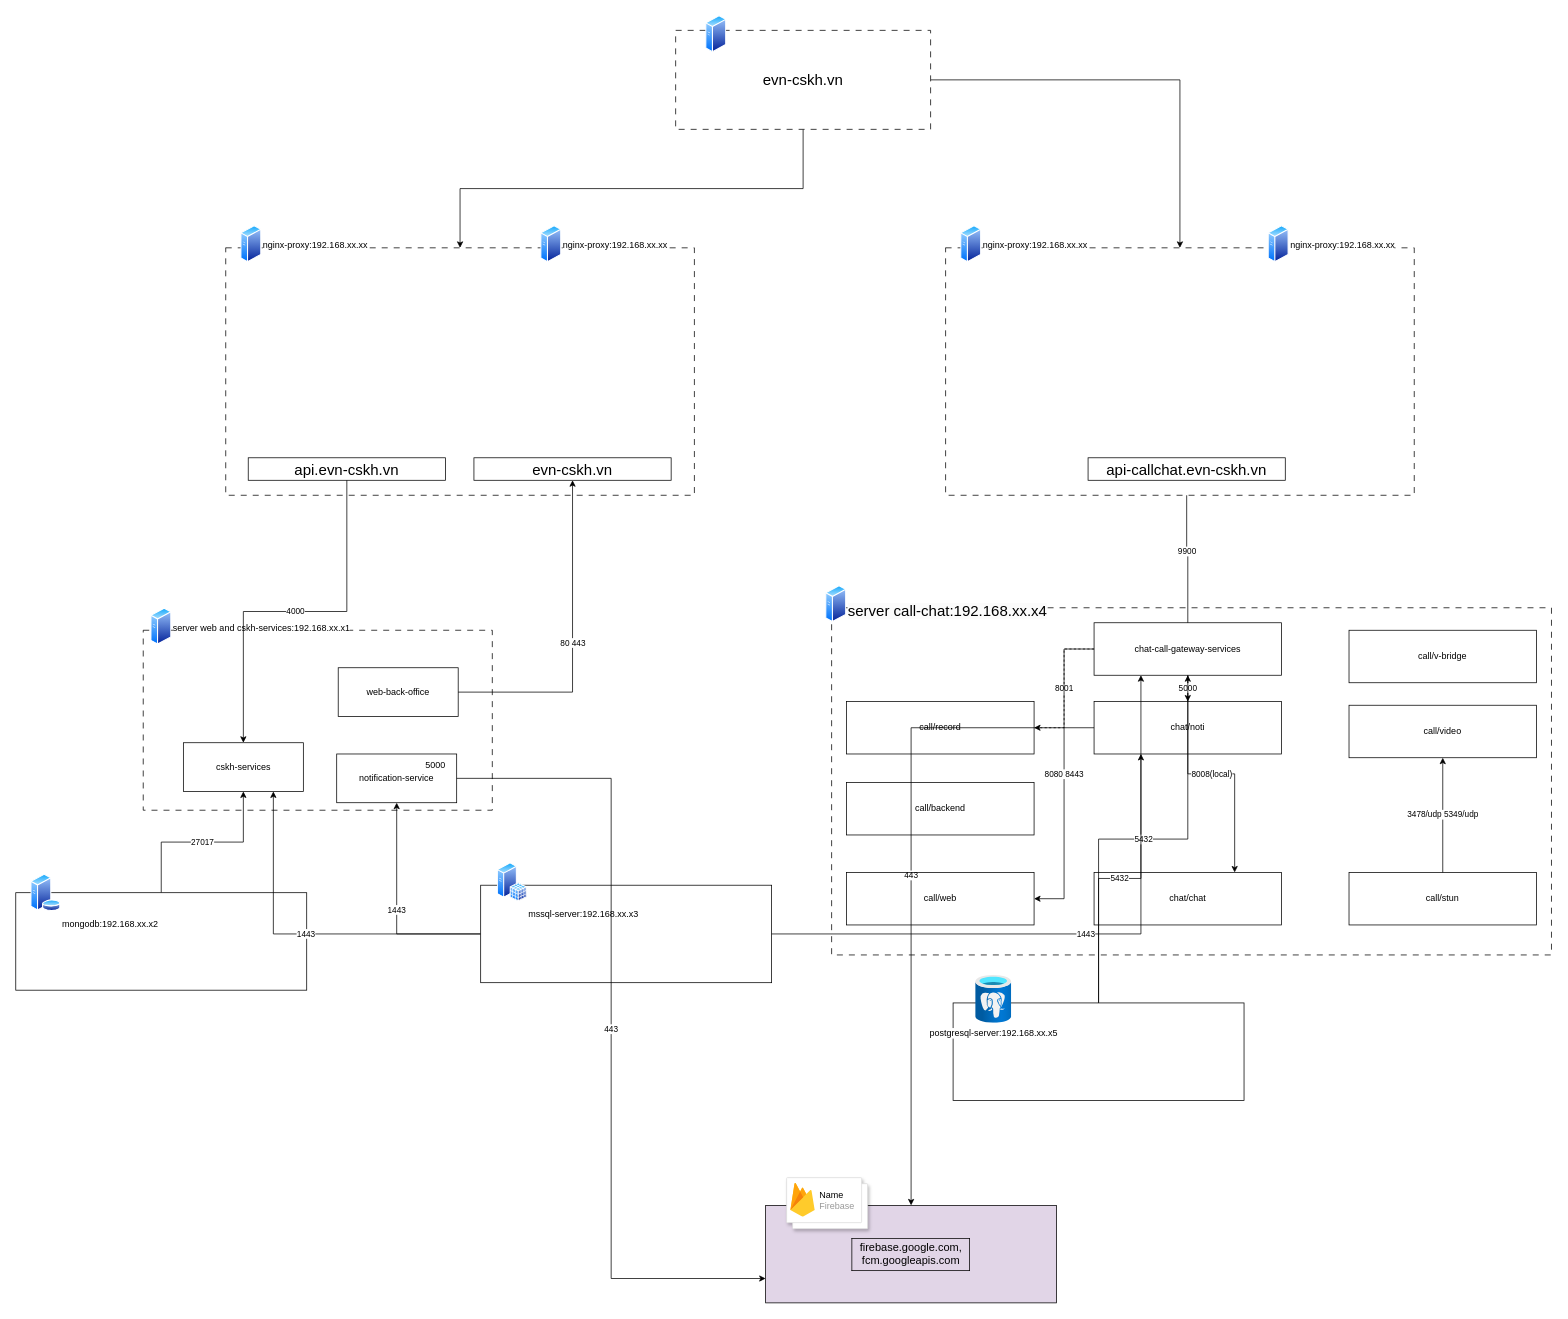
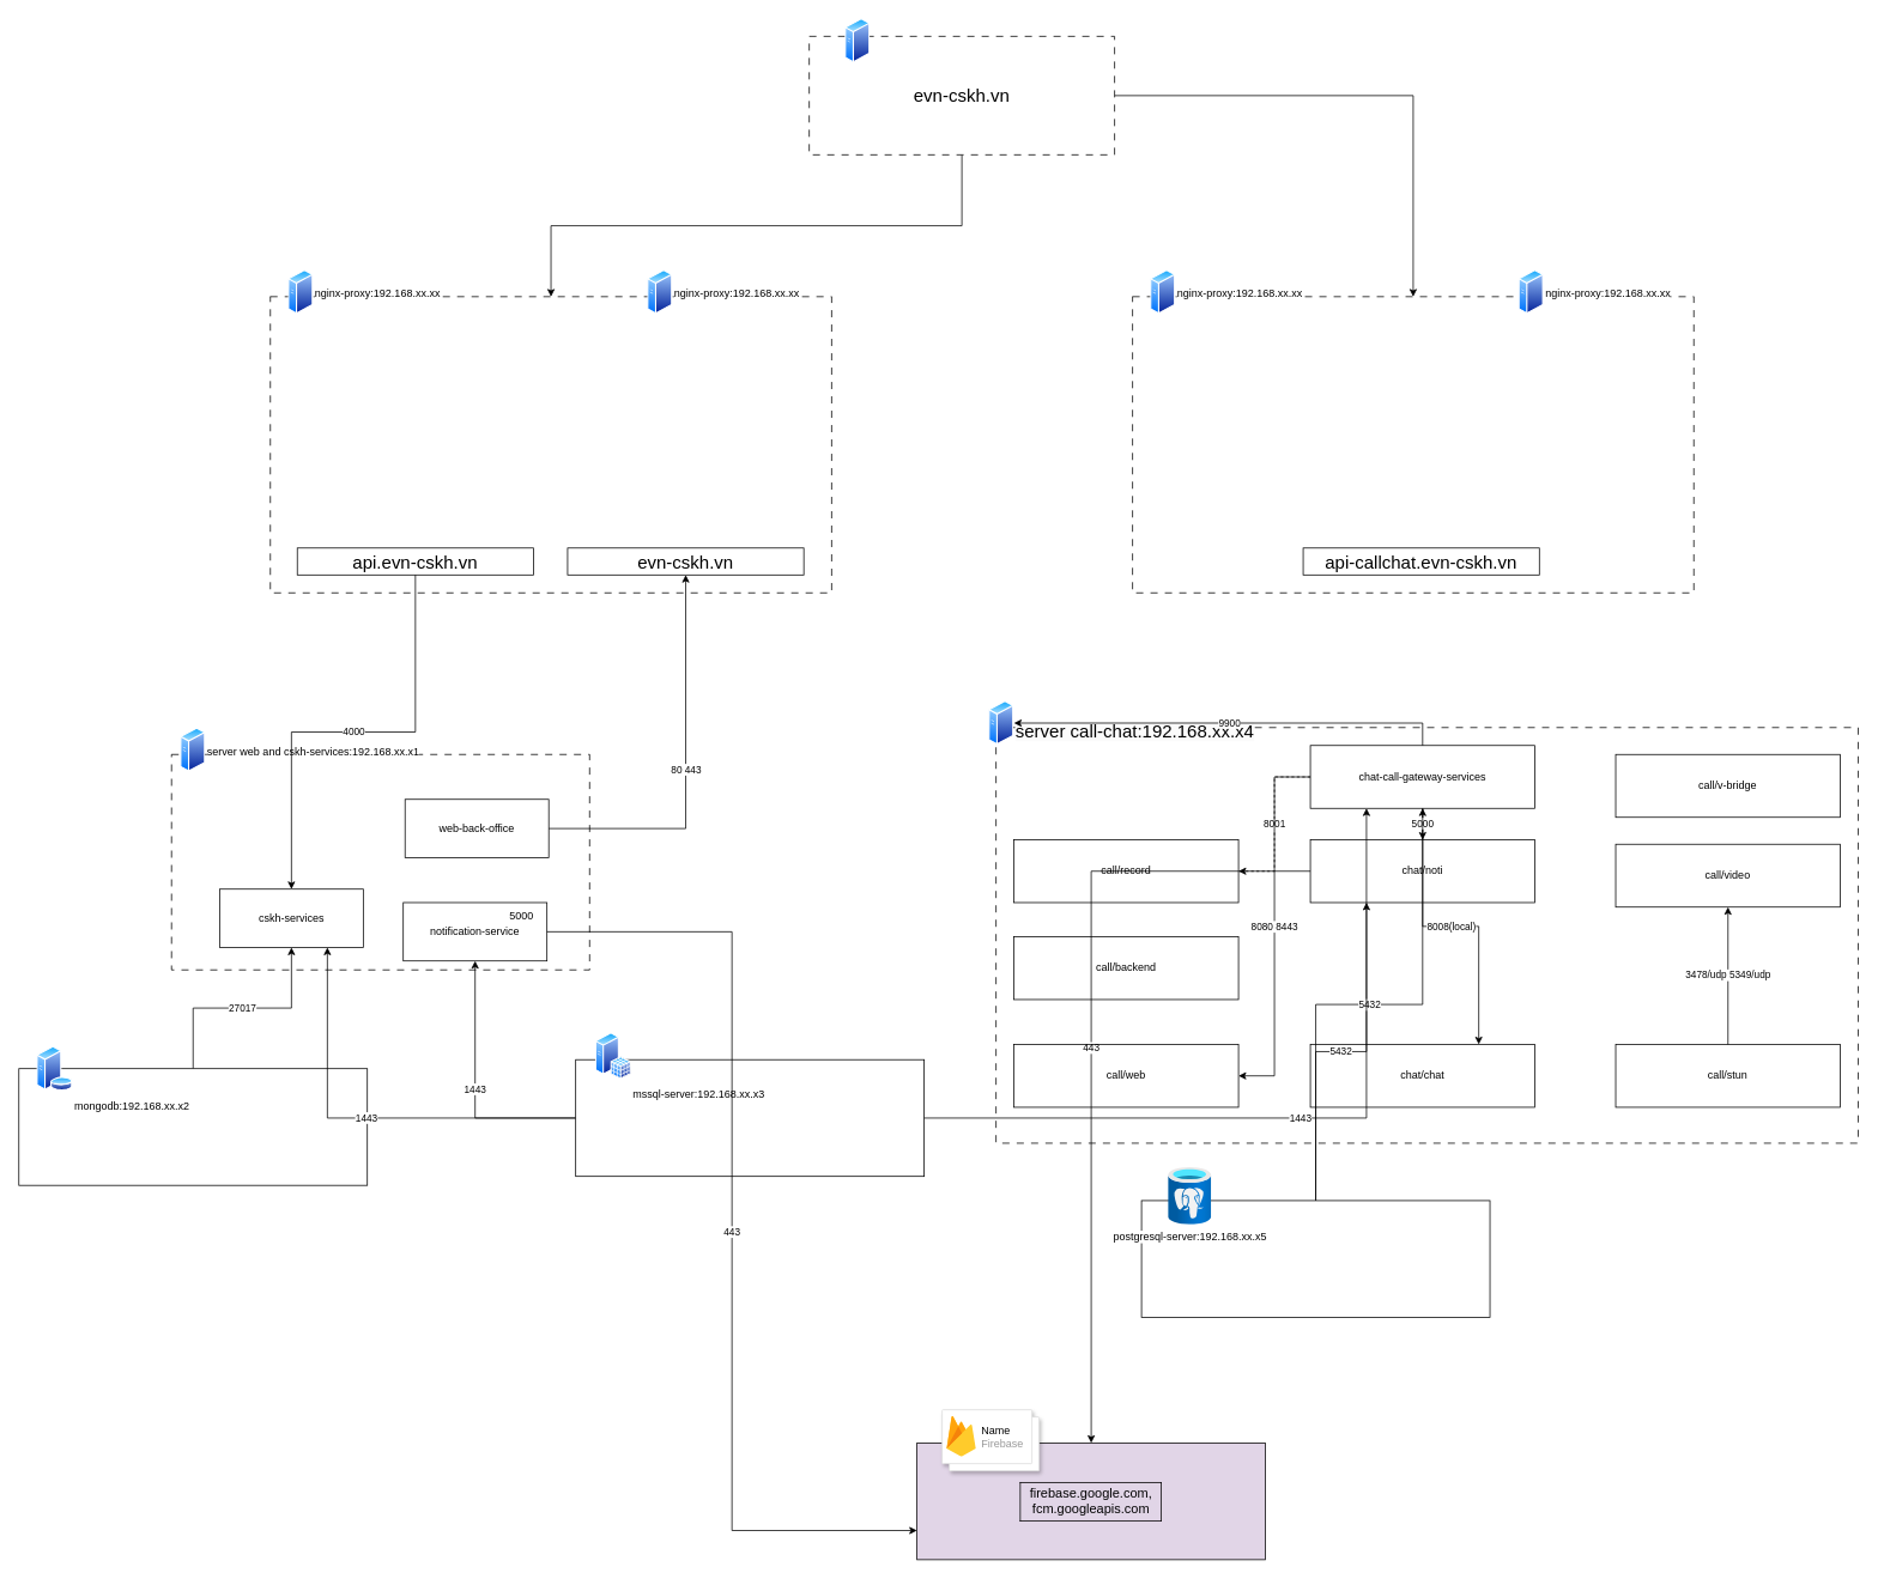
  <mxCell id="0" />
  <mxCell id="1" parent="0" />
  <mxCell id="2" style="edgeStyle=orthogonalEdgeStyle;rounded=0;orthogonalLoop=1;jettySize=auto;html=1;entryX=0.5;entryY=0;entryDx=0;entryDy=0;" edge="1" parent="1" source="4" target="48"><mxGeometry relative="1" as="geometry" /></mxCell>
  <mxCell id="3" style="edgeStyle=orthogonalEdgeStyle;rounded=0;orthogonalLoop=1;jettySize=auto;html=1;entryX=0.5;entryY=0;entryDx=0;entryDy=0;" edge="1" parent="1" source="4" target="45"><mxGeometry relative="1" as="geometry" /></mxCell>
  <mxCell id="4" value="&lt;span style=&quot;font-size: 20px;&quot;&gt;evn-cskh.vn&lt;/span&gt;" style="rounded=0;whiteSpace=wrap;html=1;strokeColor=default;dashed=1;dashPattern=8 8;" vertex="1" parent="1"><mxGeometry x="900" y="40" width="340" height="132" as="geometry" /></mxCell>
  <mxCell id="5" value="" style="image;aspect=fixed;perimeter=ellipsePerimeter;html=1;align=center;shadow=0;dashed=0;spacingTop=3;image=img/lib/active_directory/generic_server.svg;" vertex="1" parent="1"><mxGeometry x="940" y="20" width="28.0" height="50" as="geometry" /></mxCell>
  <mxCell id="6" value="" style="rounded=0;whiteSpace=wrap;html=1;dashed=1;dashPattern=8 8;" vertex="1" parent="1"><mxGeometry x="190" y="840" width="465.5" height="240" as="geometry" /></mxCell>
  <mxCell id="7" value="server web and cskh-services:192.168.xx.x1" style="image;aspect=fixed;perimeter=ellipsePerimeter;html=1;align=left;shadow=0;dashed=0;spacingTop=3;image=img/lib/active_directory/generic_server.svg;labelPosition=right;verticalLabelPosition=middle;verticalAlign=middle;" vertex="1" parent="1"><mxGeometry x="200" y="810" width="28.0" height="50" as="geometry" /></mxCell>
  <mxCell id="8" value="27017" style="edgeStyle=orthogonalEdgeStyle;rounded=0;orthogonalLoop=1;jettySize=auto;html=1;" edge="1" parent="1" source="9" target="33"><mxGeometry relative="1" as="geometry" /></mxCell>
  <mxCell id="9" value="" style="rounded=0;whiteSpace=wrap;html=1;" vertex="1" parent="1"><mxGeometry x="20" y="1190" width="388" height="130" as="geometry" /></mxCell>
  <mxCell id="10" value="1443" style="edgeStyle=orthogonalEdgeStyle;rounded=0;orthogonalLoop=1;jettySize=auto;html=1;entryX=0.75;entryY=1;entryDx=0;entryDy=0;" edge="1" parent="1" source="12" target="33"><mxGeometry relative="1" as="geometry" /></mxCell>
  <mxCell id="11" value="1443" style="edgeStyle=orthogonalEdgeStyle;rounded=0;orthogonalLoop=1;jettySize=auto;html=1;entryX=0.5;entryY=1;entryDx=0;entryDy=0;" edge="1" parent="1" source="12" target="35"><mxGeometry relative="1" as="geometry" /></mxCell>
  <mxCell id="12" value="" style="rounded=0;whiteSpace=wrap;html=1;" vertex="1" parent="1"><mxGeometry x="640" y="1180" width="388" height="130" as="geometry" /></mxCell>
  <mxCell id="13" value="mssql-server:192.168.xx.x3" style="image;aspect=fixed;perimeter=ellipsePerimeter;html=1;align=left;shadow=0;dashed=0;spacingTop=3;image=img/lib/active_directory/sql_server.svg;labelPosition=right;verticalLabelPosition=bottom;verticalAlign=top;imageBorder=none;" vertex="1" parent="1"><mxGeometry x="662" y="1150" width="40" height="51.95" as="geometry" /></mxCell>
  <mxCell id="14" value="" style="rounded=0;whiteSpace=wrap;html=1;dashed=1;dashPattern=8 8;" vertex="1" parent="1"><mxGeometry x="1108" y="810" width="960" height="463" as="geometry" /></mxCell>
  <mxCell id="15" value="&lt;br&gt;&lt;span style=&quot;color: rgb(0, 0, 0); font-family: Helvetica; font-size: 20px; font-style: normal; font-variant-ligatures: normal; font-variant-caps: normal; font-weight: 400; letter-spacing: normal; orphans: 2; text-indent: 0px; text-transform: none; widows: 2; word-spacing: 0px; -webkit-text-stroke-width: 0px; background-color: rgb(251, 251, 251); text-decoration-thickness: initial; text-decoration-style: initial; text-decoration-color: initial; float: none; display: inline !important;&quot;&gt;server call-chat:192.168.xx.x4&lt;/span&gt;&lt;br&gt;" style="image;aspect=fixed;perimeter=ellipsePerimeter;html=1;align=left;shadow=0;dashed=0;spacingTop=3;image=img/lib/active_directory/generic_server.svg;labelPosition=right;verticalLabelPosition=middle;verticalAlign=middle;" vertex="1" parent="1"><mxGeometry x="1100" y="780" width="28.0" height="50" as="geometry" /></mxCell>
  <mxCell id="16" value="443" style="edgeStyle=orthogonalEdgeStyle;rounded=0;orthogonalLoop=1;jettySize=auto;html=1;" edge="1" parent="1" source="17" target="42"><mxGeometry relative="1" as="geometry" /></mxCell>
  <mxCell id="17" value="chat/noti" style="text;html=1;strokeColor=default;fillColor=none;align=center;verticalAlign=middle;whiteSpace=wrap;rounded=0;" vertex="1" parent="1"><mxGeometry x="1458" y="935" width="250" height="70" as="geometry" /></mxCell>
  <mxCell id="18" value="call/record" style="text;html=1;strokeColor=default;fillColor=none;align=center;verticalAlign=middle;whiteSpace=wrap;rounded=0;" vertex="1" parent="1"><mxGeometry x="1128" y="935" width="250" height="70" as="geometry" /></mxCell>
  <mxCell id="19" value="call/video" style="text;html=1;strokeColor=default;fillColor=none;align=center;verticalAlign=middle;whiteSpace=wrap;rounded=0;" vertex="1" parent="1"><mxGeometry x="1798" y="940" width="250" height="70" as="geometry" /></mxCell>
  <mxCell id="20" value="call/backend" style="text;html=1;strokeColor=default;fillColor=none;align=center;verticalAlign=middle;whiteSpace=wrap;rounded=0;" vertex="1" parent="1"><mxGeometry x="1128" y="1043" width="250" height="70" as="geometry" /></mxCell>
  <mxCell id="21" value="call/web" style="text;html=1;strokeColor=default;fillColor=none;align=center;verticalAlign=middle;whiteSpace=wrap;rounded=0;" vertex="1" parent="1"><mxGeometry x="1128" y="1163" width="250" height="70" as="geometry" /></mxCell>
  <mxCell id="22" value="chat/chat" style="text;html=1;strokeColor=default;fillColor=none;align=center;verticalAlign=middle;whiteSpace=wrap;rounded=0;" vertex="1" parent="1"><mxGeometry x="1458" y="1163" width="250" height="70" as="geometry" /></mxCell>
  <mxCell id="23" value="3478/udp 5349/udp" style="edgeStyle=orthogonalEdgeStyle;rounded=0;orthogonalLoop=1;jettySize=auto;html=1;entryX=0.5;entryY=1;entryDx=0;entryDy=0;" edge="1" parent="1" source="24" target="19"><mxGeometry relative="1" as="geometry" /></mxCell>
  <mxCell id="24" value="call/stun" style="text;html=1;strokeColor=default;fillColor=none;align=center;verticalAlign=middle;whiteSpace=wrap;rounded=0;" vertex="1" parent="1"><mxGeometry x="1798" y="1163" width="250" height="70" as="geometry" /></mxCell>
- <mxCell id="25" value="9900" style="edgeStyle=orthogonalEdgeStyle;rounded=0;orthogonalLoop=1;jettySize=auto;html=1;entryX=0.5;entryY=1;entryDx=0;entryDy=0;exitX=0.5;exitY=0;exitDx=0;exitDy=0;" edge="1" parent="1" source="30" target="46"><mxGeometry relative="1" as="geometry" /></mxCell>
+ <mxCell id="25" value="9900" style="edgeStyle=orthogonalEdgeStyle;rounded=0;orthogonalLoop=1;jettySize=auto;html=1;exitX=0.5;exitY=0;exitDx=0;exitDy=0;" edge="1" parent="1" source="30" target="15"><mxGeometry relative="1" as="geometry" /></mxCell>
  <mxCell id="26" value="8008(local)" style="edgeStyle=orthogonalEdgeStyle;rounded=0;orthogonalLoop=1;jettySize=auto;html=1;entryX=0.75;entryY=0;entryDx=0;entryDy=0;" edge="1" parent="1" source="30" target="22"><mxGeometry relative="1" as="geometry" /></mxCell>
  <mxCell id="27" value="5000" style="edgeStyle=orthogonalEdgeStyle;rounded=0;orthogonalLoop=1;jettySize=auto;html=1;" edge="1" parent="1" source="30" target="17"><mxGeometry relative="1" as="geometry" /></mxCell>
  <mxCell id="28" value="8001" style="edgeStyle=orthogonalEdgeStyle;rounded=0;orthogonalLoop=1;jettySize=auto;html=1;entryX=1;entryY=0.5;entryDx=0;entryDy=0;dashed=1;" edge="1" parent="1" source="30" target="18"><mxGeometry relative="1" as="geometry" /></mxCell>
  <mxCell id="29" value="8080 8443" style="edgeStyle=orthogonalEdgeStyle;rounded=0;orthogonalLoop=1;jettySize=auto;html=1;entryX=1;entryY=0.5;entryDx=0;entryDy=0;" edge="1" parent="1" source="30" target="21"><mxGeometry relative="1" as="geometry" /></mxCell>
  <mxCell id="30" value="chat-call-gateway-services" style="text;html=1;strokeColor=default;fillColor=none;align=center;verticalAlign=middle;whiteSpace=wrap;rounded=0;" vertex="1" parent="1"><mxGeometry x="1458" y="830" width="250" height="70" as="geometry" /></mxCell>
  <mxCell id="31" value="call/v-bridge" style="text;html=1;strokeColor=default;fillColor=none;align=center;verticalAlign=middle;whiteSpace=wrap;rounded=0;" vertex="1" parent="1"><mxGeometry x="1798" y="840" width="250" height="70" as="geometry" /></mxCell>
  <mxCell id="32" value="web-back-office" style="text;html=1;strokeColor=default;fillColor=none;align=center;verticalAlign=middle;whiteSpace=wrap;rounded=0;" vertex="1" parent="1"><mxGeometry x="450" y="890" width="160" height="65" as="geometry" /></mxCell>
  <mxCell id="33" value="cskh-services" style="text;html=1;strokeColor=default;fillColor=none;align=center;verticalAlign=middle;whiteSpace=wrap;rounded=0;" vertex="1" parent="1"><mxGeometry x="243.5" y="990" width="160" height="65" as="geometry" /></mxCell>
  <mxCell id="34" value="443" style="edgeStyle=orthogonalEdgeStyle;rounded=0;orthogonalLoop=1;jettySize=auto;html=1;entryX=0;entryY=0.75;entryDx=0;entryDy=0;" edge="1" parent="1" source="35" target="42"><mxGeometry relative="1" as="geometry" /></mxCell>
  <mxCell id="35" value="notification-service" style="text;html=1;strokeColor=default;fillColor=none;align=center;verticalAlign=middle;whiteSpace=wrap;rounded=0;" vertex="1" parent="1"><mxGeometry x="448" y="1005" width="160" height="65" as="geometry" /></mxCell>
  <mxCell id="36" value="mongodb:192.168.xx.x2" style="image;aspect=fixed;perimeter=ellipsePerimeter;html=1;align=left;shadow=0;dashed=0;spacingTop=3;image=img/lib/active_directory/database_server.svg;labelPosition=right;verticalLabelPosition=bottom;verticalAlign=top;labelBorderColor=none;fontSize=12;noLabel=0;portConstraintRotation=0;snapToPoint=0;container=1;fixDash=0;collapsible=0;metaEdit=0;backgroundOutline=0;autosize=0;fixedWidth=0;resizeWidth=0;treeFolding=0;treeMoving=0;enumerate=0;comic=0;flipH=0;flipV=0;direction=east;" vertex="1" parent="1"><mxGeometry x="40" y="1164.95" width="40" height="50" as="geometry" /></mxCell>
  <mxCell id="37" value="5000" style="text;html=1;strokeColor=none;fillColor=none;align=center;verticalAlign=middle;whiteSpace=wrap;rounded=0;" vertex="1" parent="1"><mxGeometry x="550" y="1005" width="60" height="30" as="geometry" /></mxCell>
  <mxCell id="38" value="5432" style="edgeStyle=orthogonalEdgeStyle;rounded=0;orthogonalLoop=1;jettySize=auto;html=1;entryX=0.25;entryY=1;entryDx=0;entryDy=0;" edge="1" parent="1" source="40" target="17"><mxGeometry relative="1" as="geometry" /></mxCell>
  <mxCell id="39" value="5432" style="edgeStyle=orthogonalEdgeStyle;rounded=0;orthogonalLoop=1;jettySize=auto;html=1;entryX=0.5;entryY=1;entryDx=0;entryDy=0;" edge="1" parent="1" source="40" target="30"><mxGeometry relative="1" as="geometry" /></mxCell>
  <mxCell id="40" value="" style="rounded=0;whiteSpace=wrap;html=1;" vertex="1" parent="1"><mxGeometry x="1270" y="1337" width="388" height="130" as="geometry" /></mxCell>
  <mxCell id="41" value="postgresql-server:192.168.xx.x5" style="image;aspect=fixed;html=1;points=[];align=center;fontSize=12;image=img/lib/azure2/databases/Azure_Database_PostgreSQL_Server.svg;" vertex="1" parent="1"><mxGeometry x="1300" y="1300" width="48" height="64" as="geometry" /></mxCell>
  <mxCell id="42" value="&lt;div style=&quot;font-size: medium; text-align: start;&quot; data-ccp-timestamp=&quot;1702440388565&quot;&gt;&lt;table style=&quot;border-collapse: collapse; width: 119pt;&quot; width=&quot;158&quot;&gt;&lt;colgroup&gt;&lt;col style=&quot;width: 119pt;&quot; width=&quot;158&quot;&gt;&lt;/colgroup&gt;&lt;tbody&gt;&lt;tr style=&quot;height: 30pt;&quot; height=&quot;40&quot;&gt;&lt;td style=&quot;padding-top: 1px; padding-right: 1px; padding-left: 1px; font-size: 11pt; font-family: Calibri, sans-serif; vertical-align: middle; border: 0.5pt solid windowtext; text-align: center; width: 119pt; height: 30pt;&quot; class=&quot;xl22&quot; height=&quot;40&quot; width=&quot;158&quot;&gt;firebase.google.com,&lt;br&gt;fcm.googleapis.com&lt;/td&gt;&lt;/tr&gt;&lt;/tbody&gt;&lt;/table&gt;&lt;/div&gt;" style="rounded=0;whiteSpace=wrap;html=1;fillColor=#e1d5e7;" vertex="1" parent="1"><mxGeometry x="1020" y="1607" width="388" height="130" as="geometry" /></mxCell>
  <mxCell id="43" value="" style="shape=mxgraph.gcp2.doubleRect;strokeColor=#dddddd;shadow=1;strokeWidth=1;" vertex="1" parent="1"><mxGeometry x="1048" y="1570" width="108" height="68" as="geometry" /></mxCell>
  <mxCell id="44" value="&lt;font color=&quot;#000000&quot;&gt;Name&lt;/font&gt;&lt;br&gt;Firebase" style="sketch=0;dashed=0;connectable=0;html=1;fillColor=#5184F3;strokeColor=none;shape=mxgraph.gcp2.firebase;part=1;labelPosition=right;verticalLabelPosition=middle;align=left;verticalAlign=middle;spacingLeft=5;fontColor=#999999;fontSize=12;" vertex="1" parent="43"><mxGeometry width="32.4" height="45" relative="1" as="geometry"><mxPoint x="5" y="7" as="offset" /></mxGeometry></mxCell>
  <mxCell id="45" value="&lt;img height=&quot;273&quot; width=&quot;520&quot; src=&quot;https://www.logolynx.com/images/logolynx/36/365d798498d05456efb0e89133938543.png&quot;&gt;" style="rounded=0;whiteSpace=wrap;html=1;shadow=0;strokeWidth=1;glass=0;dashed=1;dashPattern=8 8;" vertex="1" parent="1"><mxGeometry x="1260" y="330" width="625" height="330" as="geometry" /></mxCell>
  <mxCell id="46" value="&lt;font style=&quot;font-size: 20px;&quot;&gt;api-callchat.evn-cskh.vn&lt;/font&gt;" style="text;html=1;strokeColor=default;fillColor=none;align=center;verticalAlign=middle;whiteSpace=wrap;rounded=0;" vertex="1" parent="1"><mxGeometry x="1450" y="610" width="263" height="30" as="geometry" /></mxCell>
  <mxCell id="47" value="nginx-proxy:192.168.xx.xx" style="image;aspect=fixed;perimeter=ellipsePerimeter;html=1;align=left;shadow=0;dashed=0;spacingTop=3;image=img/lib/active_directory/generic_server.svg;labelPosition=right;verticalLabelPosition=middle;verticalAlign=middle;" vertex="1" parent="1"><mxGeometry x="1280" y="300" width="28.0" height="50" as="geometry" /></mxCell>
  <mxCell id="48" value="&lt;img height=&quot;273&quot; width=&quot;520&quot; src=&quot;https://www.logolynx.com/images/logolynx/36/365d798498d05456efb0e89133938543.png&quot;&gt;" style="rounded=0;whiteSpace=wrap;html=1;shadow=0;strokeWidth=1;glass=0;dashed=1;dashPattern=8 8;" vertex="1" parent="1"><mxGeometry x="300" y="330" width="625" height="330" as="geometry" /></mxCell>
  <mxCell id="49" value="nginx-proxy:192.168.xx.xx" style="image;aspect=fixed;perimeter=ellipsePerimeter;html=1;align=left;shadow=0;dashed=0;spacingTop=3;image=img/lib/active_directory/generic_server.svg;labelPosition=right;verticalLabelPosition=middle;verticalAlign=middle;" vertex="1" parent="1"><mxGeometry x="320" y="300" width="28.0" height="50" as="geometry" /></mxCell>
  <mxCell id="50" value="&lt;font style=&quot;font-size: 20px;&quot;&gt;evn-cskh.vn&lt;/font&gt;" style="text;html=1;strokeColor=default;fillColor=none;align=center;verticalAlign=middle;whiteSpace=wrap;rounded=0;" vertex="1" parent="1"><mxGeometry x="631" y="610" width="263" height="30" as="geometry" /></mxCell>
  <mxCell id="51" value="80 443" style="edgeStyle=orthogonalEdgeStyle;rounded=0;orthogonalLoop=1;jettySize=auto;html=1;entryX=0.5;entryY=1;entryDx=0;entryDy=0;" edge="1" parent="1" source="32" target="50"><mxGeometry relative="1" as="geometry" /></mxCell>
  <mxCell id="52" value="&lt;font style=&quot;font-size: 20px;&quot;&gt;api.evn-cskh.vn&lt;/font&gt;" style="text;html=1;strokeColor=default;fillColor=none;align=center;verticalAlign=middle;whiteSpace=wrap;rounded=0;" vertex="1" parent="1"><mxGeometry x="330" y="610" width="263" height="30" as="geometry" /></mxCell>
  <mxCell id="53" value="4000" style="edgeStyle=orthogonalEdgeStyle;rounded=0;orthogonalLoop=1;jettySize=auto;html=1;entryX=0.5;entryY=0;entryDx=0;entryDy=0;" edge="1" parent="1" source="52" target="33"><mxGeometry relative="1" as="geometry" /></mxCell>
  <mxCell id="54" value="nginx-proxy:192.168.xx.xx" style="image;aspect=fixed;perimeter=ellipsePerimeter;html=1;align=left;shadow=0;dashed=0;spacingTop=3;image=img/lib/active_directory/generic_server.svg;labelPosition=right;verticalLabelPosition=middle;verticalAlign=middle;" vertex="1" parent="1"><mxGeometry x="720" y="300" width="28.0" height="50" as="geometry" /></mxCell>
  <mxCell id="55" value="nginx-proxy:192.168.xx.xx" style="image;aspect=fixed;perimeter=ellipsePerimeter;html=1;align=left;shadow=0;dashed=0;spacingTop=3;image=img/lib/active_directory/generic_server.svg;labelPosition=right;verticalLabelPosition=middle;verticalAlign=middle;" vertex="1" parent="1"><mxGeometry x="1690" y="300" width="28.0" height="50" as="geometry" /></mxCell>
  <mxCell id="56" value="1443" style="edgeStyle=orthogonalEdgeStyle;rounded=0;orthogonalLoop=1;jettySize=auto;html=1;entryX=0.25;entryY=1;entryDx=0;entryDy=0;" edge="1" parent="1" source="12" target="30"><mxGeometry relative="1" as="geometry" /></mxCell>
